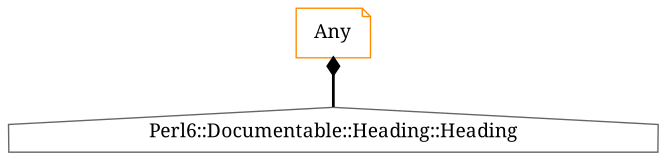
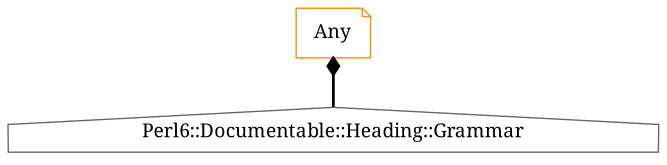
  digraph {
    rankdir=BT
    splines=polyline
    fontname="Noto Serif"
    node [fontcolor="#000000" fontname="Noto Serif"]
-   "Perl6::Documentable::Heading::Grammar" [color=gray40 shape=house label="Perl6::Documentable::Heading::Heading"]
+   "Perl6::Documentable::Heading::Grammar" [color=gray40 shape=house]
    Any [color=darkorange shape=note]
    "Perl6::Documentable::Heading::Grammar" -> Any [color="#000000" style=bold arrowhead=diamond fontname="Noto Serif"]
  }
